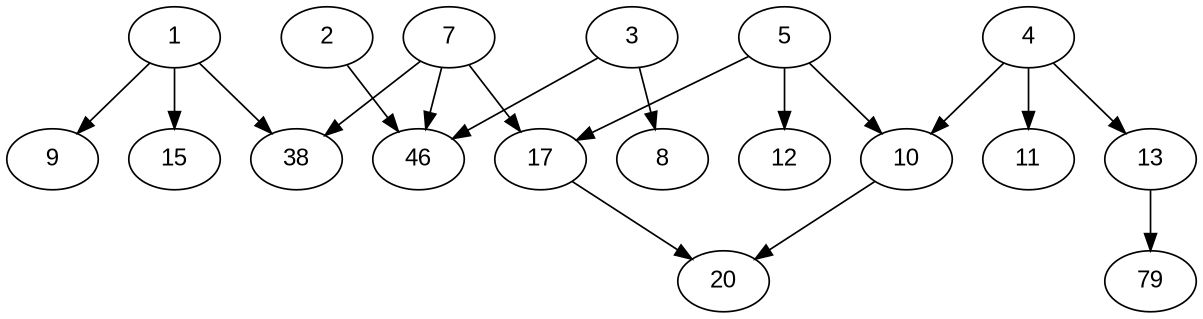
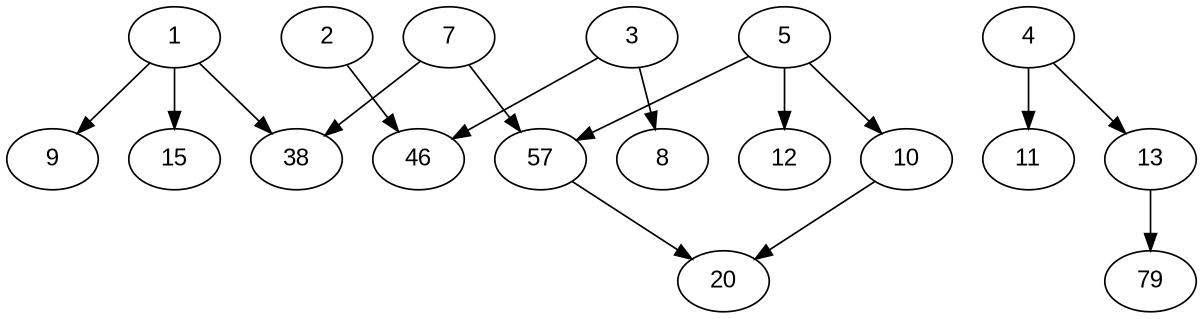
  digraph {
    fontname="Liberation Sans"
    node [alpha=0.04 fontname="Liberation Sans"]
    edge [fontname="Liberation Sans"]
    1 [alpha=0.13 expect_size=37616640]
    9 [alpha=0.06 expect_size=34666496]
    15 [alpha=0.15 expect_size=34633728]
    n4 [expect_size=25793536 label=38]
    2 [alpha=0.16 expect_size=14481408]
    n6 [alpha=0.19 expect_size=33644544 label=46]
    3 [alpha=0.06 expect_size=18275328]
    8 [alpha=0.09 expect_size=23789568]
    4 [alpha=0.18 expect_size=40805376]
    10 [alpha=0.05 expect_size=14375936]
    11 [alpha=0.00 expect_size=52383744]
    13 [alpha=0.19 expect_size=25773056]
    20 [expect_size=12678144]
    n14 [alpha=0.00 expect_size=46027776 label=79]
    5 [alpha=0.20 expect_size=35898368]
    12 [expect_size=35278848]
-   17 [alpha=0.09 expect_size=10156032]
+   17 [alpha=0.09 expect_size=10156032 label=57]
    7 [alpha=0.07 expect_size=38851584]
    1 -> 9
    1 -> 15
    1 -> n4
    2 -> n6
    3 -> n6
    3 -> 8
-   4 -> 10
    4 -> 11
    4 -> 13
    10 -> 20
    13 -> n14
    5 -> 10
    5 -> 12
    5 -> 17
    17 -> 20
    7 -> n4
-   7 -> n6
    7 -> 17
  }
